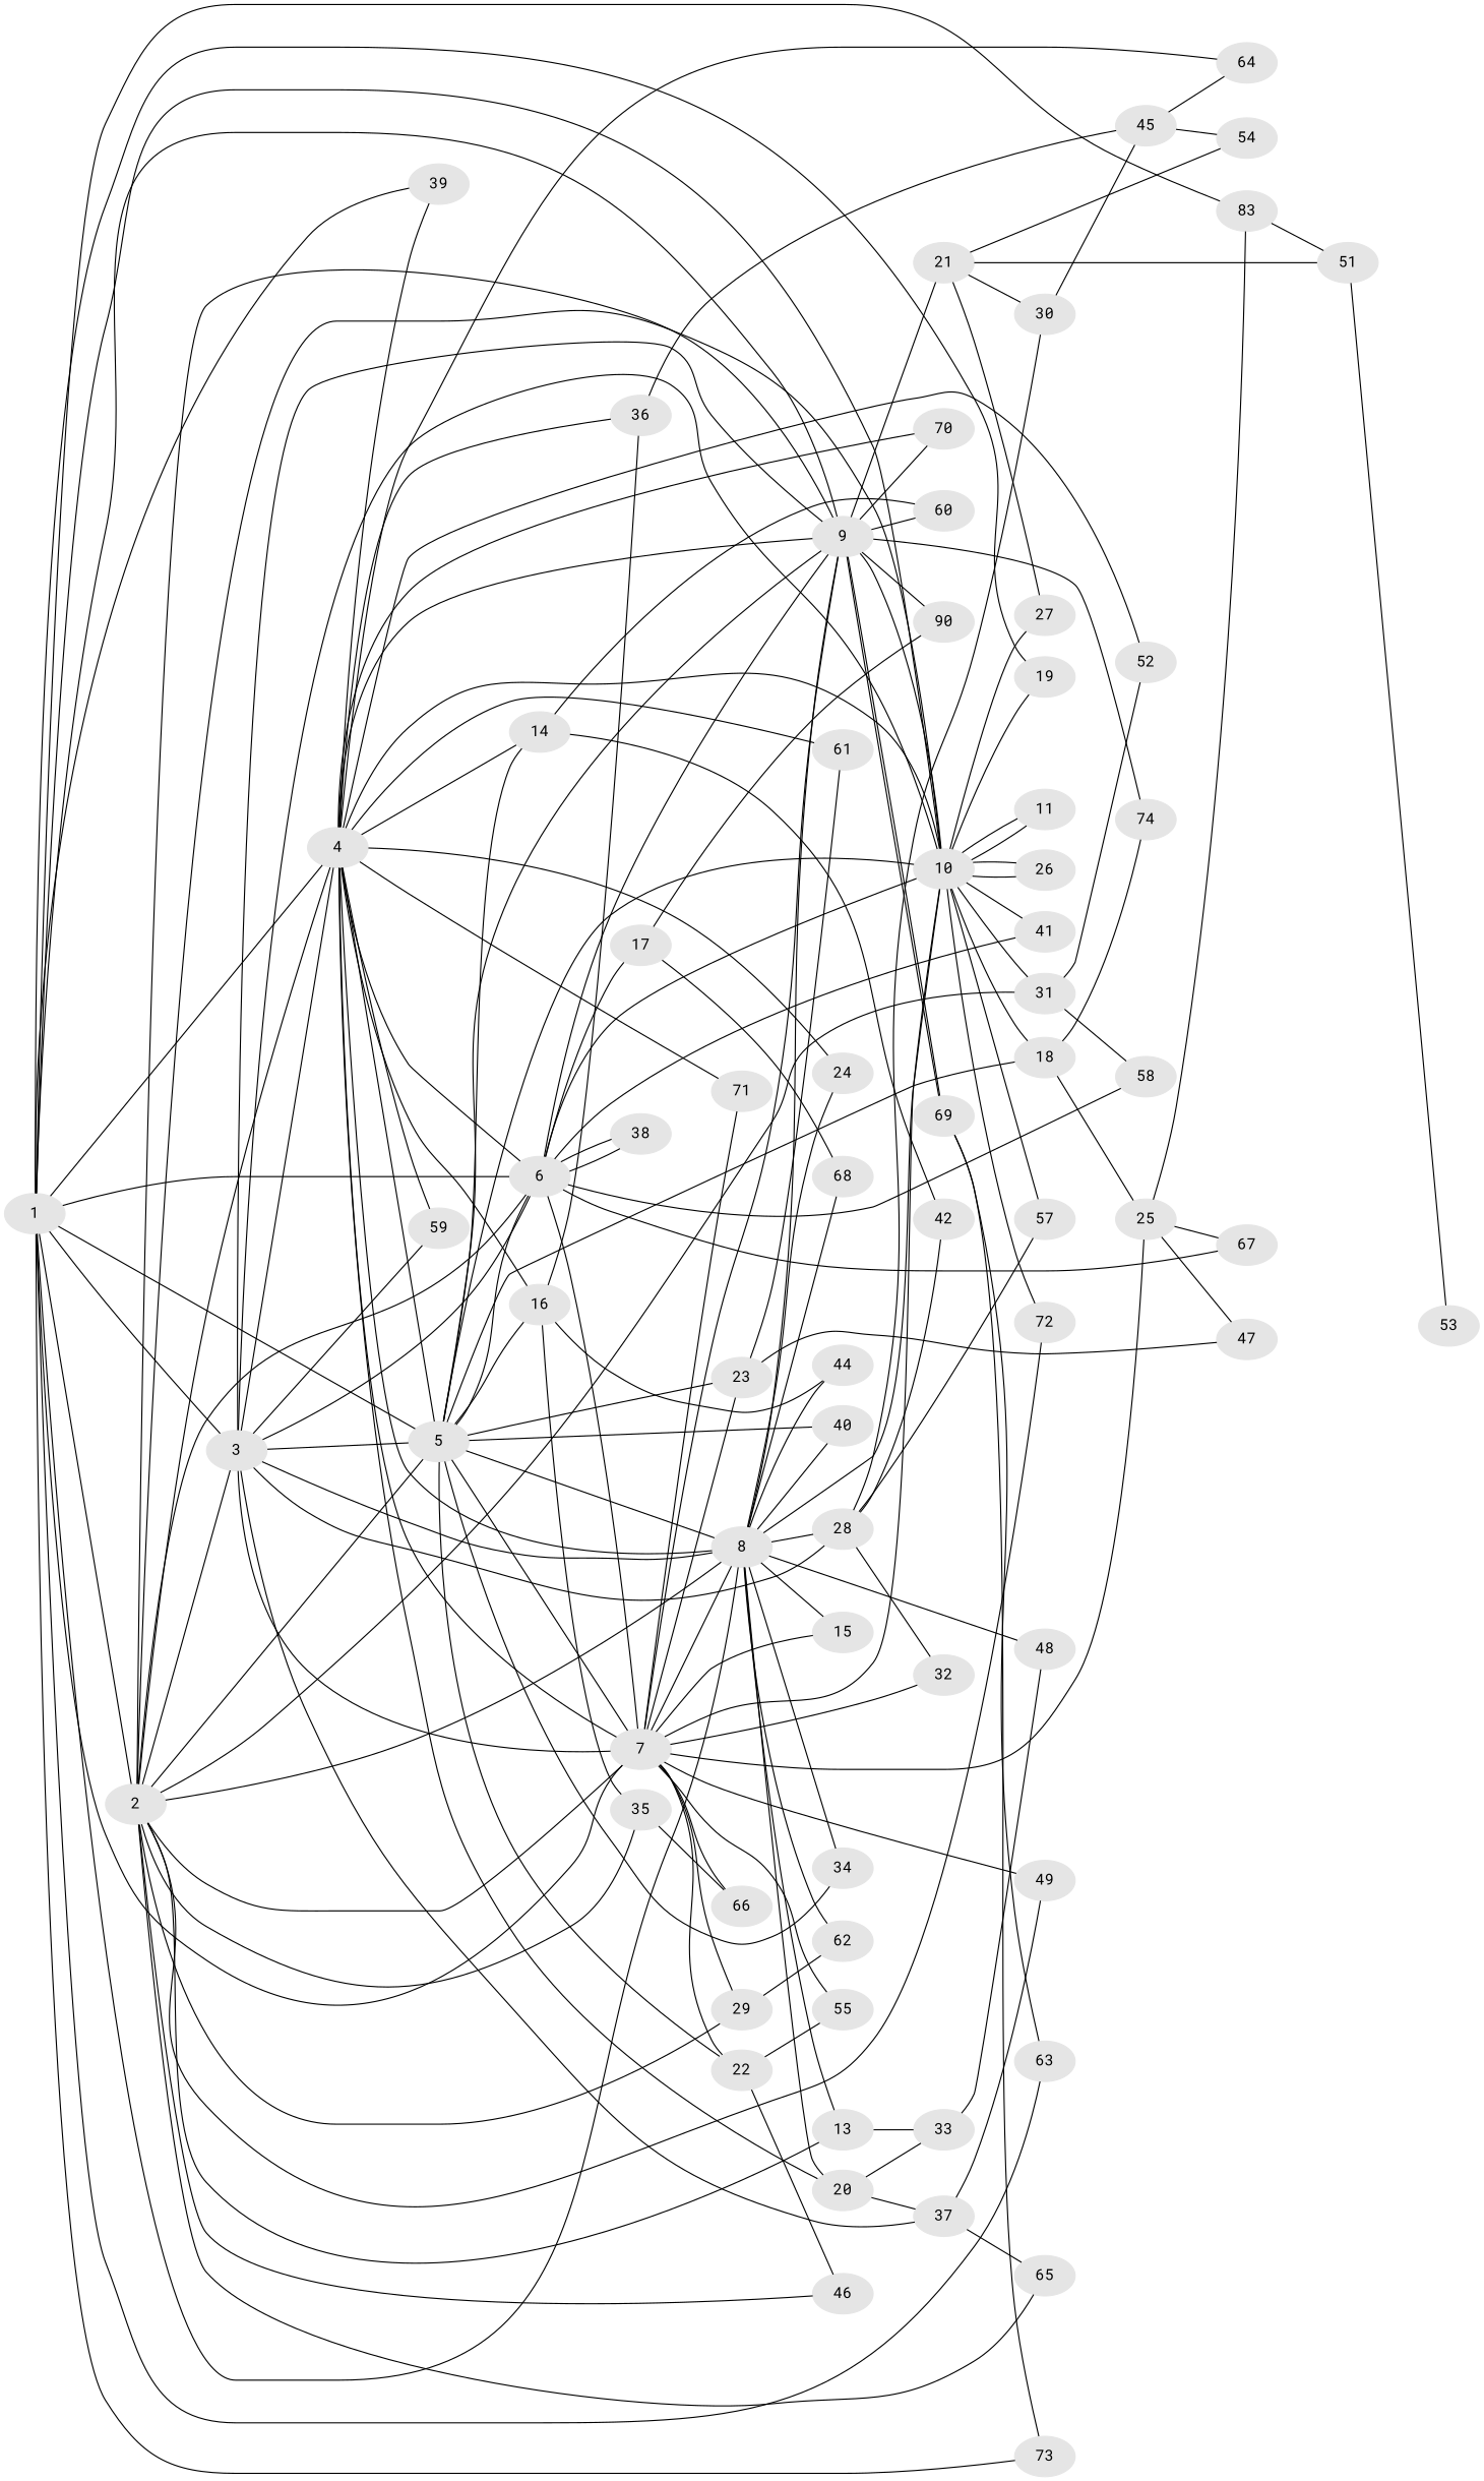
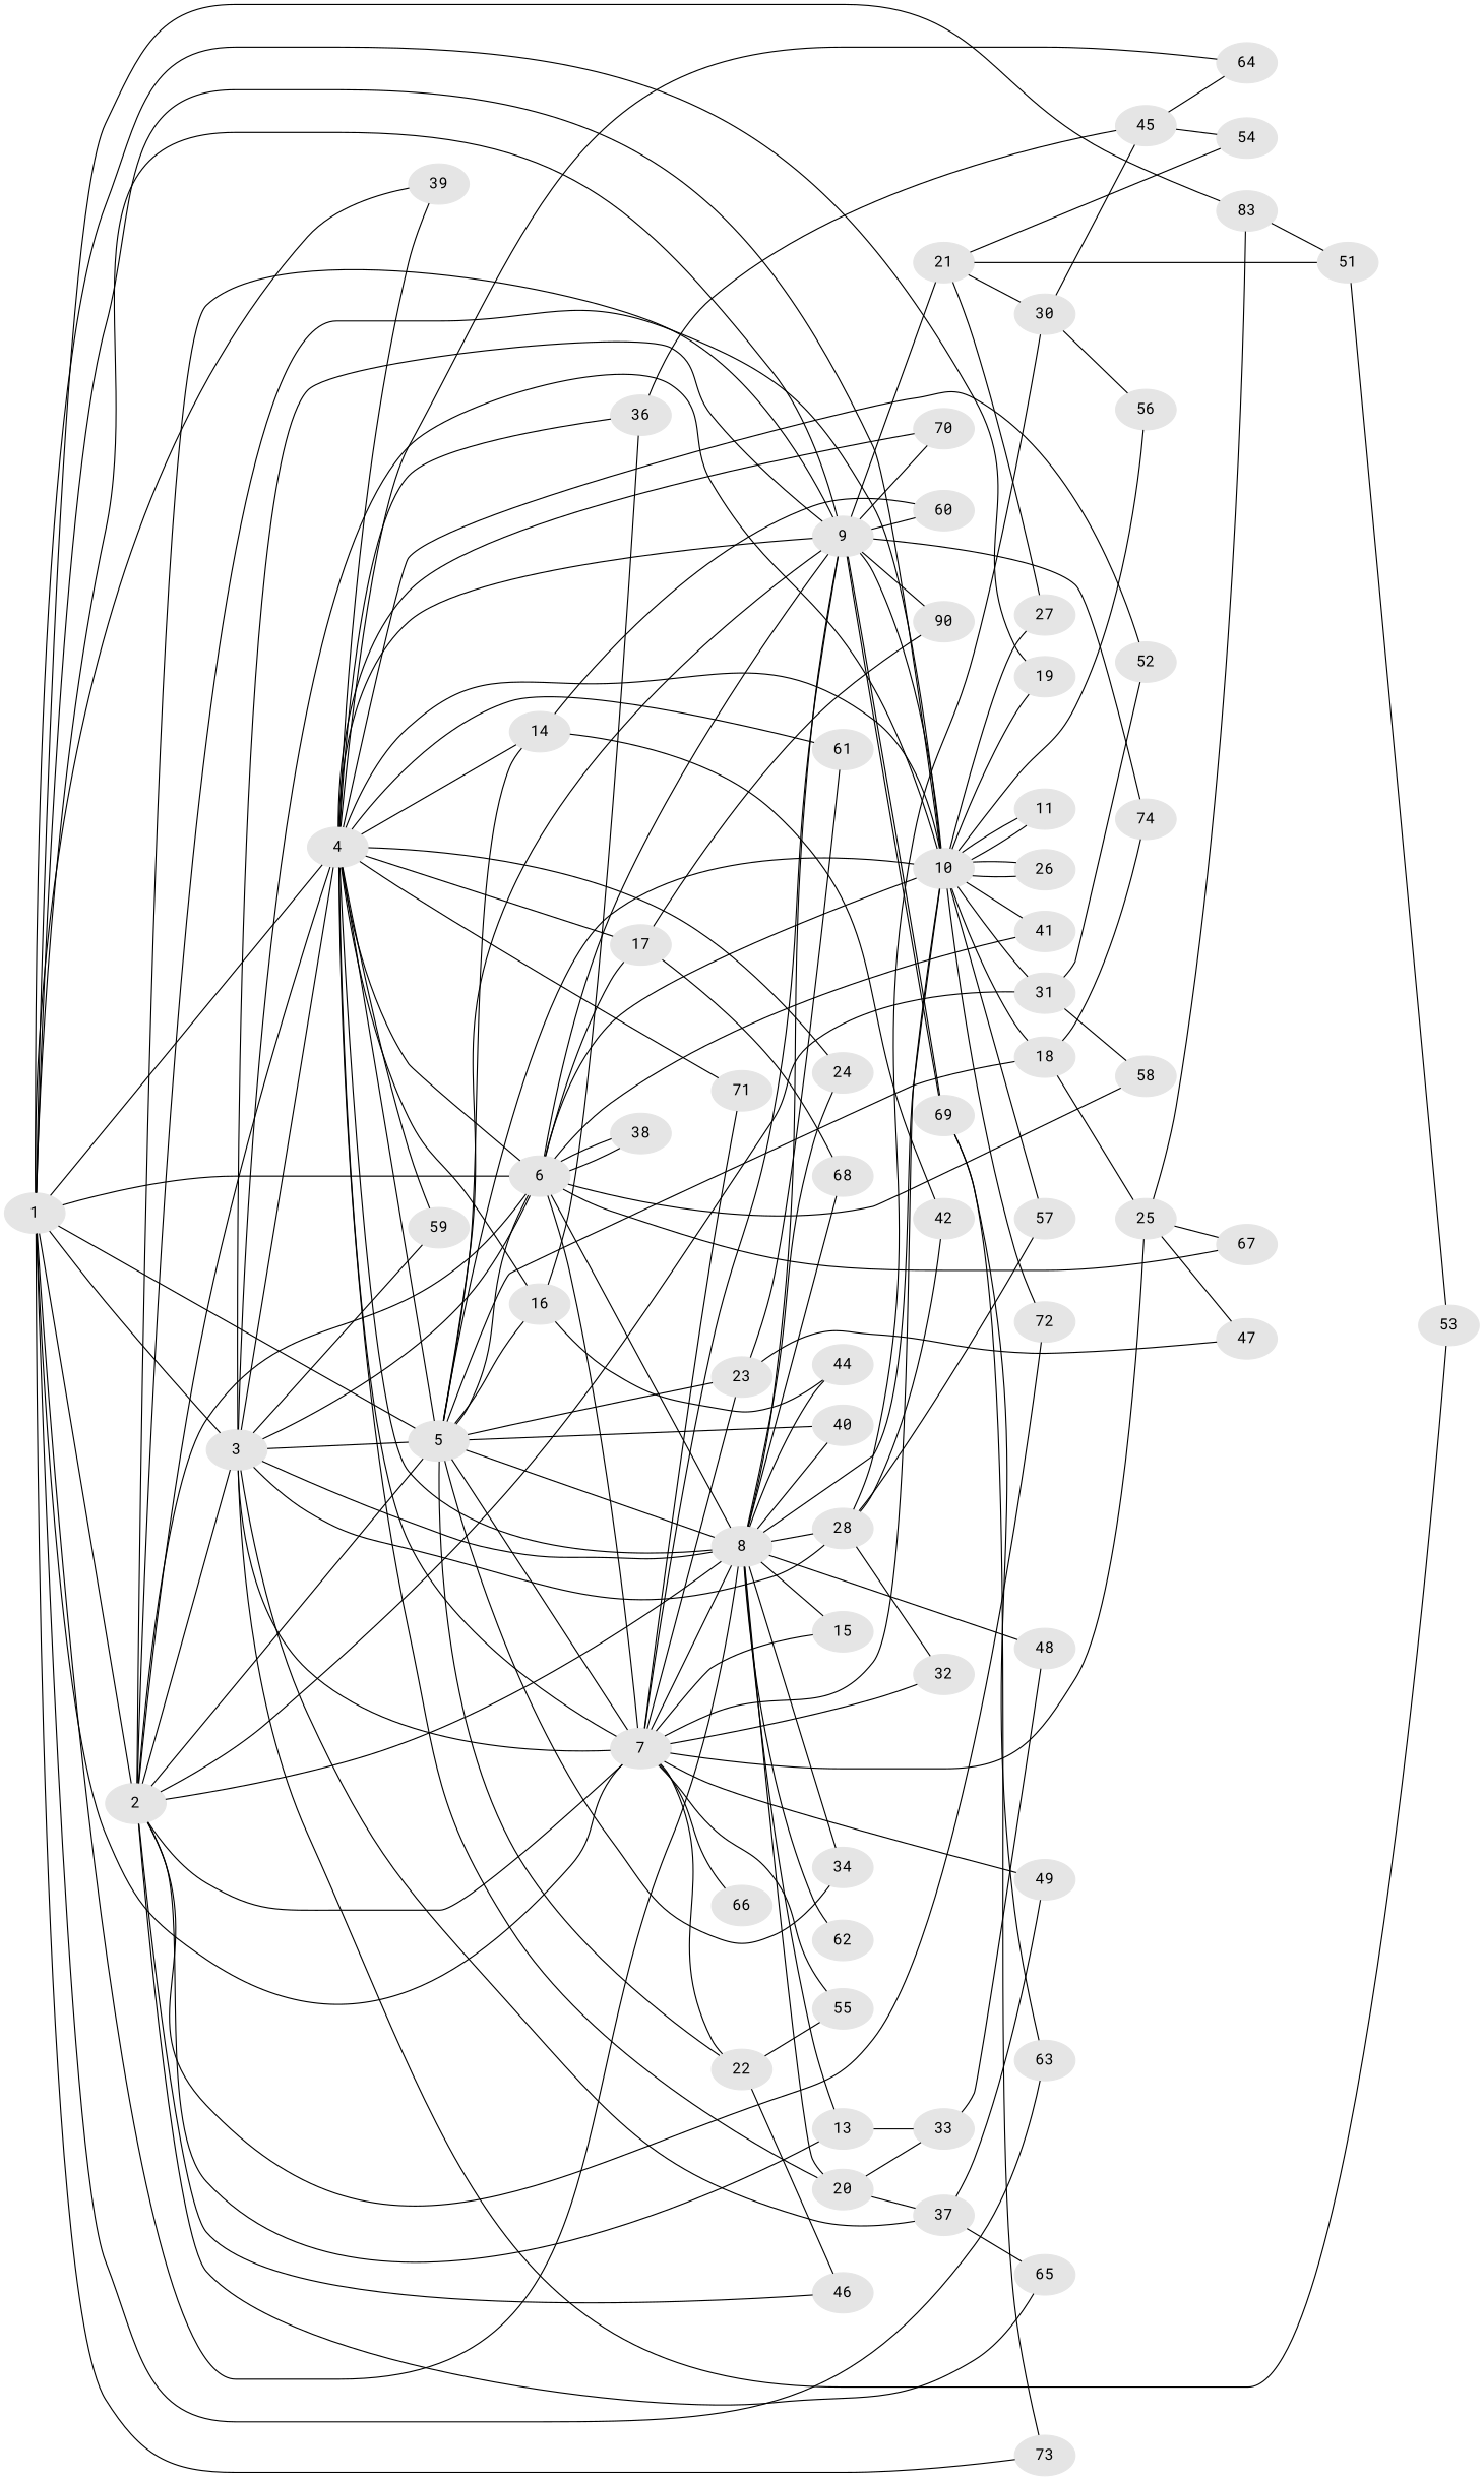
  graph {
    fontname="Roboto Mono"
    rankdir=LR
    node [color=gray90 fontname="Roboto Mono" style=filled]
    edge [fontname="Roboto Mono"]
    1
    2
    3
    4
    5
    6
    7
    8
    9
    10
    19
    39
    n13 [label=83]
    63
    73
    13
-   29
    31
-   35
    46
    65
    72
    28
    37
    53
    59
    14
    16
    17
    20
    24
    36
    52
    61
    64
    70
    71
    18
    22
    23
    34
    40
    38
    41
    58
    67
    15
    25
    32
    49
    55
    66
    44
    48
    62
    68
    21
    n58 [label=90]
    60
    69
    74
    11
    26
    27
+   56
    57
    51
    33
    42
    30
    45
    47
    54
    1 -- 2
    1 -- 3
    1 -- 4
    1 -- 5
    1 -- 6
    1 -- 7
    1 -- 8
    1 -- 9
    1 -- 10
    1 -- 19
    1 -- 39
    1 -- n13
    1 -- 63
    1 -- 73
    2 -- 3
    2 -- 4
    2 -- 5
    2 -- 6
    2 -- 7
    2 -- 8
    2 -- 9
    2 -- 10
    2 -- 13
-   2 -- 29
    2 -- 31
-   2 -- 35
    2 -- 46
    2 -- 65
    2 -- 72
    3 -- 4
    3 -- 5
    3 -- 6
    3 -- 7
    3 -- 8
    3 -- 9
    3 -- 10
    3 -- 28
    3 -- 37
+   3 -- 53
    3 -- 59
    4 -- 5
    4 -- 6
    4 -- 7
    4 -- 8
    4 -- 9
    4 -- 10
    4 -- 39
    4 -- 59
    4 -- 14
    4 -- 16
+   4 -- 17
    4 -- 20
    4 -- 24
    4 -- 36
    4 -- 52
    4 -- 61
    4 -- 64
    4 -- 70
    4 -- 71
    5 -- 6
    5 -- 7
    5 -- 8
    5 -- 9
    5 -- 10
    5 -- 14
    5 -- 16
    5 -- 18
    5 -- 22
    5 -- 23
    5 -- 34
    5 -- 40
    6 -- 7
+   6 -- 8
    6 -- 9
    6 -- 10
    6 -- 17
    6 -- 38
    6 -- 38
    6 -- 41
    6 -- 58
    6 -- 67
    7 -- 8
    7 -- 9
    7 -- 10
-   7 -- 29
    7 -- 71
    7 -- 22
    7 -- 23
    7 -- 15
    7 -- 25
    7 -- 32
    7 -- 49
    7 -- 55
    7 -- 66
    8 -- 9
    8 -- 10
    8 -- 13
    8 -- 28
    8 -- 20
    8 -- 24
    8 -- 34
    8 -- 40
    8 -- 15
    8 -- 44
    8 -- 48
    8 -- 62
    8 -- 68
    9 -- 10
    9 -- 70
    9 -- 21
    9 -- n58
    9 -- 60
    9 -- 69
    9 -- 69
    9 -- 74
    10 -- 19
    10 -- 31
    10 -- 72
    10 -- 18
    10 -- 41
    10 -- 11
    10 -- 11
    10 -- 26
    10 -- 26
    10 -- 27
+   10 -- 56
    10 -- 57
    n13 -- 51
    13 -- 33
-   29 -- 62
    31 -- 52
    31 -- 58
-   35 -- 66
    28 -- 32
    28 -- 57
    28 -- 42
    28 -- 30
    37 -- 65
    37 -- 49
    14 -- 60
    14 -- 42
-   16 -- 35
    16 -- 36
    16 -- 44
    17 -- 68
    17 -- n58
    20 -- 37
    20 -- 33
    36 -- 45
    18 -- 25
    18 -- 74
    22 -- 46
    22 -- 55
    23 -- 61
    23 -- 47
    25 -- n13
    25 -- 67
    25 -- 47
    21 -- 27
    21 -- 51
    21 -- 30
    21 -- 54
    69 -- 63
    69 -- 73
    51 -- 53
    33 -- 48
+   30 -- 56
    30 -- 45
    45 -- 64
    45 -- 54
  }
